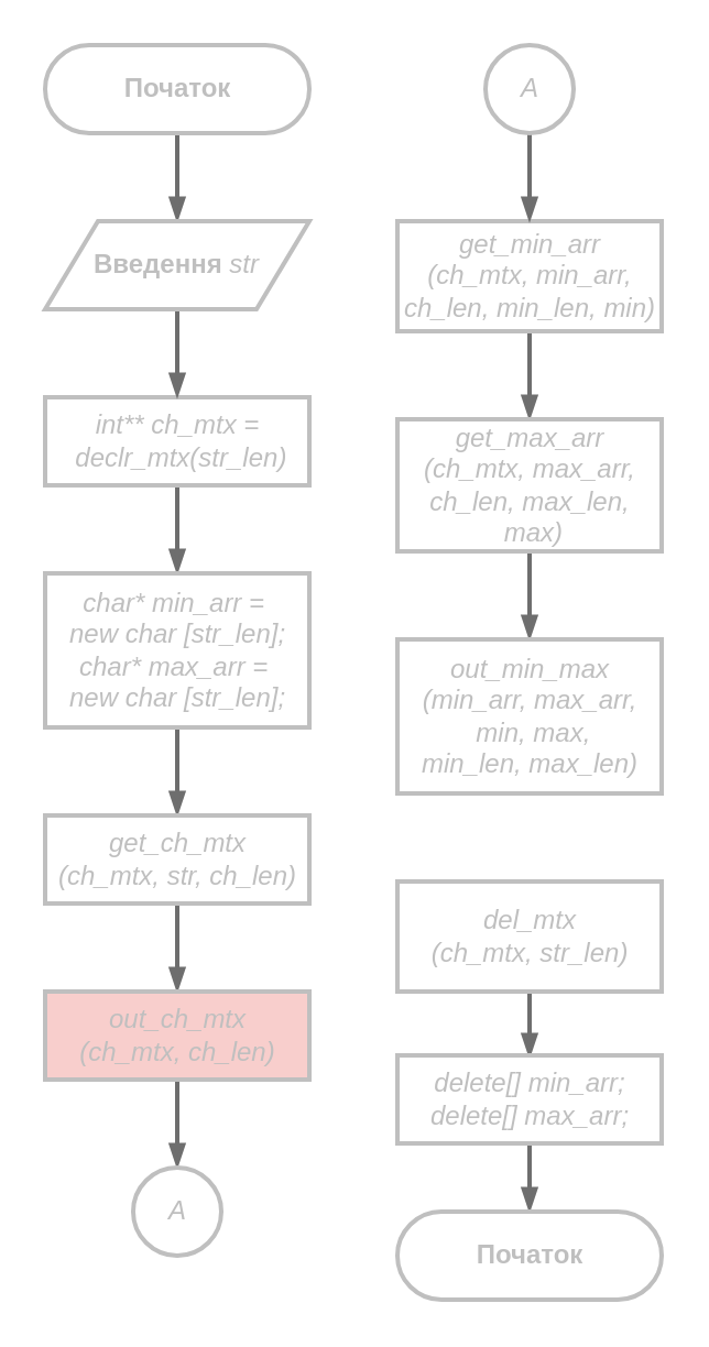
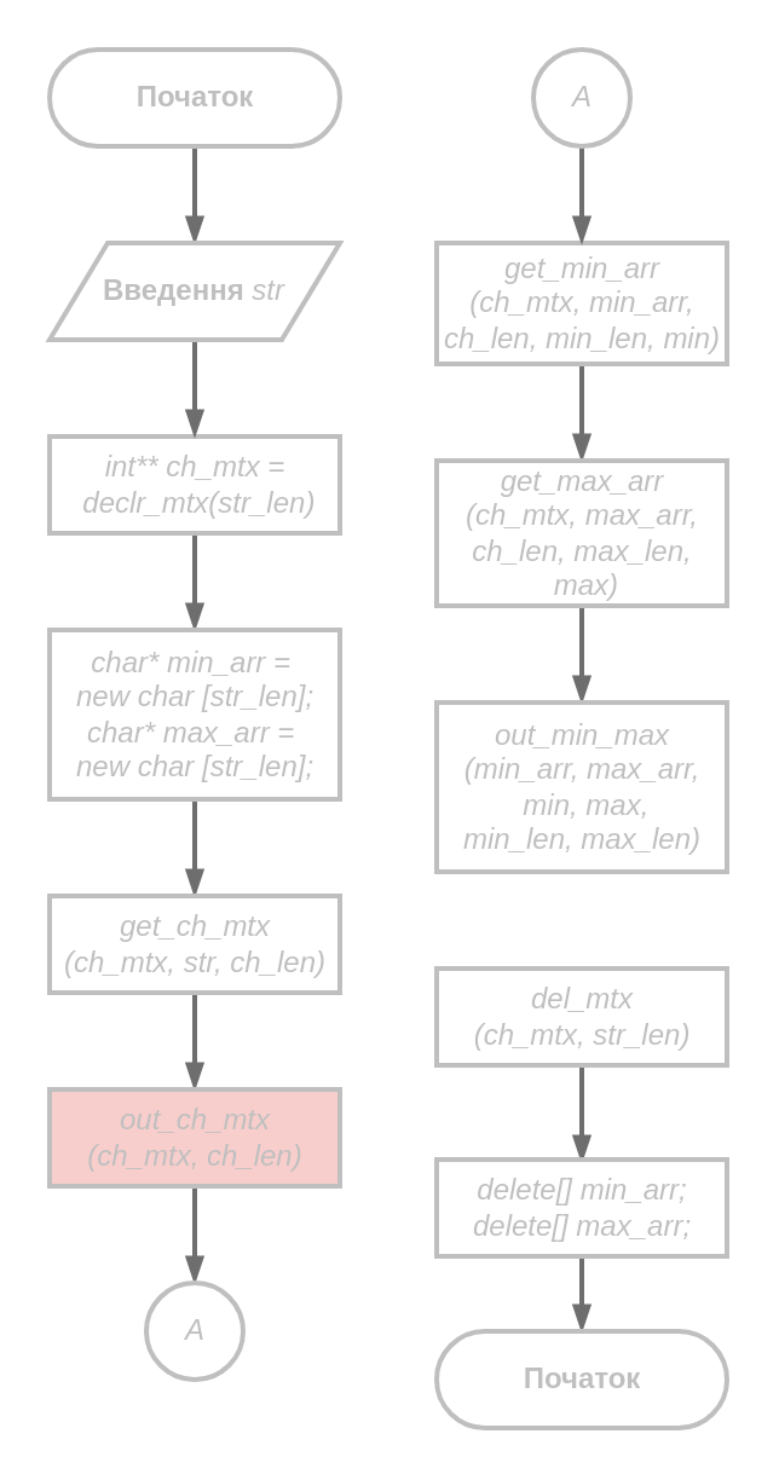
  <mxCell id="0" />
  <mxCell id="1" parent="0" />
  <mxCell id="2" style="edgeStyle=orthogonalEdgeStyle;rounded=0;orthogonalLoop=1;jettySize=auto;html=1;fontColor=#BFBFBF;strokeWidth=2;endArrow=blockThin;endFill=1;strokeColor=#6E6E6E;" edge="1" parent="1" source="3"><mxGeometry relative="1" as="geometry"><mxPoint x="80" y="100" as="targetPoint" /></mxGeometry></mxCell>
  <mxCell id="3" value="&lt;b&gt;&lt;font color=&quot;#bfbfbf&quot;&gt;Початок&lt;/font&gt;&lt;/b&gt;" style="html=1;dashed=0;whitespace=wrap;shape=mxgraph.dfd.start;strokeWidth=2;strokeColor=#BFBFBF;" vertex="1" parent="1"><mxGeometry x="20" y="20" width="120" height="40" as="geometry" /></mxCell>
  <mxCell id="4" style="edgeStyle=orthogonalEdgeStyle;rounded=0;orthogonalLoop=1;jettySize=auto;html=1;fontColor=#BFBFBF;endArrow=blockThin;endFill=1;strokeColor=#6E6E6E;strokeWidth=2;" edge="1" parent="1" source="5"><mxGeometry relative="1" as="geometry"><mxPoint x="80" y="260" as="targetPoint" /></mxGeometry></mxCell>
  <mxCell id="5" value="&lt;i&gt;int** ch_mtx =&lt;br&gt;&amp;nbsp;declr_mtx(str_len)&lt;/i&gt;" style="html=1;dashed=0;whitespace=wrap;fontColor=#BFBFBF;strokeColor=#BFBFBF;strokeWidth=2;" vertex="1" parent="1"><mxGeometry x="20" y="180" width="120" height="40" as="geometry" /></mxCell>
  <mxCell id="6" style="edgeStyle=orthogonalEdgeStyle;rounded=0;orthogonalLoop=1;jettySize=auto;html=1;entryX=0.5;entryY=0;entryDx=0;entryDy=0;fontColor=#BFBFBF;endArrow=blockThin;endFill=1;strokeColor=#6E6E6E;strokeWidth=2;" edge="1" parent="1" source="7" target="5"><mxGeometry relative="1" as="geometry" /></mxCell>
  <mxCell id="7" value="&lt;b&gt;Введення&amp;nbsp;&lt;/b&gt;&lt;i&gt;str&lt;/i&gt;" style="shape=parallelogram;perimeter=parallelogramPerimeter;whiteSpace=wrap;html=1;dashed=0;fontColor=#BFBFBF;strokeColor=#BFBFBF;strokeWidth=2;" vertex="1" parent="1"><mxGeometry x="20" y="100" width="120" height="40" as="geometry" /></mxCell>
  <mxCell id="8" style="edgeStyle=orthogonalEdgeStyle;rounded=0;orthogonalLoop=1;jettySize=auto;html=1;fontColor=#BFBFBF;endArrow=blockThin;endFill=1;strokeColor=#6E6E6E;strokeWidth=2;" edge="1" parent="1" source="9"><mxGeometry relative="1" as="geometry"><mxPoint x="80" y="370" as="targetPoint" /></mxGeometry></mxCell>
  <mxCell id="9" value="&lt;div&gt;&lt;i&gt;char* min_arr =&amp;nbsp;&lt;/i&gt;&lt;/div&gt;&lt;div&gt;&lt;i&gt;new char [str_len];&lt;/i&gt;&lt;/div&gt;&lt;div&gt;&lt;i&gt;&lt;span&gt;&#09;&lt;/span&gt;char* max_arr =&amp;nbsp;&lt;/i&gt;&lt;/div&gt;&lt;div&gt;&lt;i&gt;new char [str_len];&lt;/i&gt;&lt;/div&gt;" style="html=1;dashed=0;whitespace=wrap;fontColor=#BFBFBF;strokeColor=#BFBFBF;strokeWidth=2;" vertex="1" parent="1"><mxGeometry x="20" y="260" width="120" height="70" as="geometry" /></mxCell>
  <mxCell id="10" style="edgeStyle=orthogonalEdgeStyle;rounded=0;orthogonalLoop=1;jettySize=auto;html=1;entryX=0.5;entryY=0;entryDx=0;entryDy=0;fontColor=#BFBFBF;endArrow=blockThin;endFill=1;strokeColor=#6E6E6E;strokeWidth=2;" edge="1" parent="1" source="11" target="13"><mxGeometry relative="1" as="geometry" /></mxCell>
  <mxCell id="11" value="&lt;i&gt;get_ch_mtx&lt;br&gt;(ch_mtx, str, ch_len)&lt;/i&gt;" style="html=1;dashed=0;whitespace=wrap;fontColor=#BFBFBF;strokeColor=#BFBFBF;strokeWidth=2;" vertex="1" parent="1"><mxGeometry x="20" y="370" width="120" height="40" as="geometry" /></mxCell>
  <mxCell id="12" style="edgeStyle=orthogonalEdgeStyle;rounded=0;orthogonalLoop=1;jettySize=auto;html=1;fontColor=#BFBFBF;endArrow=blockThin;endFill=1;strokeColor=#6E6E6E;strokeWidth=2;" edge="1" parent="1" source="13"><mxGeometry relative="1" as="geometry"><mxPoint x="80" y="530" as="targetPoint" /></mxGeometry></mxCell>
  <mxCell id="13" value="&lt;i&gt;out_ch_mtx&lt;br&gt;(ch_mtx, ch_len)&lt;/i&gt;" style="html=1;dashed=0;whitespace=wrap;fontColor=#BFBFBF;strokeColor=#BFBFBF;strokeWidth=2;fillColor=#f8cecc;" vertex="1" parent="1"><mxGeometry x="20" y="450" width="120" height="40" as="geometry" /></mxCell>
  <mxCell id="14" style="edgeStyle=orthogonalEdgeStyle;rounded=0;orthogonalLoop=1;jettySize=auto;html=1;entryX=0.5;entryY=0;entryDx=0;entryDy=0;fontColor=#BFBFBF;endArrow=blockThin;endFill=1;strokeColor=#6E6E6E;strokeWidth=2;" edge="1" parent="1" source="15" target="17"><mxGeometry relative="1" as="geometry" /></mxCell>
  <mxCell id="15" value="&lt;i&gt;get_min_arr&lt;br&gt;(ch_mtx, min_arr, &lt;br&gt;ch_len, min_len, min)&lt;/i&gt;" style="html=1;dashed=0;whitespace=wrap;fontColor=#BFBFBF;strokeColor=#BFBFBF;strokeWidth=2;" vertex="1" parent="1"><mxGeometry x="180" y="100" width="120" height="50" as="geometry" /></mxCell>
  <mxCell id="16" style="edgeStyle=orthogonalEdgeStyle;rounded=0;orthogonalLoop=1;jettySize=auto;html=1;fontColor=#BFBFBF;endArrow=blockThin;endFill=1;strokeColor=#6E6E6E;strokeWidth=2;" edge="1" parent="1" source="17"><mxGeometry relative="1" as="geometry"><mxPoint x="240" y="290" as="targetPoint" /></mxGeometry></mxCell>
  <mxCell id="17" value="&lt;i&gt;get_max_arr&lt;br&gt;(ch_mtx, max_arr, &lt;br&gt;ch_len, max_len,&lt;br&gt;&amp;nbsp;max)&lt;/i&gt;" style="html=1;dashed=0;whitespace=wrap;fontColor=#BFBFBF;strokeColor=#BFBFBF;strokeWidth=2;" vertex="1" parent="1"><mxGeometry x="180" y="190" width="120" height="60" as="geometry" /></mxCell>
  <mxCell id="18" value="&lt;i&gt;out_min_max&lt;br&gt;(min_arr, max_arr,&lt;br&gt;&amp;nbsp;min, max, &lt;br&gt;min_len, max_len)&lt;/i&gt;" style="html=1;dashed=0;whitespace=wrap;fontColor=#BFBFBF;strokeColor=#BFBFBF;strokeWidth=2;" vertex="1" parent="1"><mxGeometry x="180" y="290" width="120" height="70" as="geometry" /></mxCell>
  <mxCell id="19" style="edgeStyle=orthogonalEdgeStyle;rounded=0;orthogonalLoop=1;jettySize=auto;html=1;fontColor=#BFBFBF;endArrow=blockThin;endFill=1;strokeColor=#6E6E6E;strokeWidth=2;" edge="1" parent="1" source="20"><mxGeometry relative="1" as="geometry"><mxPoint x="240" y="480" as="targetPoint" /></mxGeometry></mxCell>
- <mxCell id="20" value="&lt;i&gt;del_mtx&lt;br&gt;(ch_mtx, str_len)&lt;/i&gt;" style="html=1;dashed=0;whitespace=wrap;fontColor=#BFBFBF;strokeColor=#BFBFBF;strokeWidth=2;" vertex="1" parent="1"><mxGeometry x="180" y="400" width="120" height="50" as="geometry" /></mxCell>
+ <mxCell id="20" value="&lt;i&gt;del_mtx&lt;br&gt;(ch_mtx, str_len)&lt;/i&gt;" style="html=1;dashed=0;whitespace=wrap;fontColor=#BFBFBF;strokeColor=#BFBFBF;strokeWidth=2;" vertex="1" parent="1"><mxGeometry x="180" y="400" width="120" height="40" as="geometry" /></mxCell>
  <mxCell id="21" style="edgeStyle=orthogonalEdgeStyle;rounded=0;orthogonalLoop=1;jettySize=auto;html=1;entryX=0.5;entryY=0.5;entryDx=0;entryDy=-20;entryPerimeter=0;fontColor=#BFBFBF;endArrow=blockThin;endFill=1;strokeColor=#6E6E6E;strokeWidth=2;" edge="1" parent="1" source="22" target="23"><mxGeometry relative="1" as="geometry" /></mxCell>
  <mxCell id="22" value="&lt;div&gt;&lt;i&gt;delete[] min_arr;&lt;/i&gt;&lt;/div&gt;&lt;div&gt;&lt;i&gt;&lt;span&gt;&#09;&lt;/span&gt;delete[] max_arr;&lt;/i&gt;&lt;/div&gt;" style="html=1;dashed=0;whitespace=wrap;fontColor=#BFBFBF;strokeColor=#BFBFBF;strokeWidth=2;" vertex="1" parent="1"><mxGeometry x="180" y="479" width="120" height="40" as="geometry" /></mxCell>
  <mxCell id="23" value="&lt;b&gt;&lt;font color=&quot;#bfbfbf&quot;&gt;Початок&lt;/font&gt;&lt;/b&gt;" style="html=1;dashed=0;whitespace=wrap;shape=mxgraph.dfd.start;strokeWidth=2;strokeColor=#BFBFBF;" vertex="1" parent="1"><mxGeometry x="180" y="550" width="120" height="40" as="geometry" /></mxCell>
  <mxCell id="24" value="&lt;i&gt;A&lt;/i&gt;" style="shape=ellipse;html=1;dashed=0;whitespace=wrap;aspect=fixed;perimeter=ellipsePerimeter;fontColor=#BFBFBF;strokeColor=#BFBFBF;strokeWidth=2;" vertex="1" parent="1"><mxGeometry x="60" y="530" width="40" height="40" as="geometry" /></mxCell>
  <mxCell id="25" style="edgeStyle=orthogonalEdgeStyle;rounded=0;orthogonalLoop=1;jettySize=auto;html=1;entryX=0.5;entryY=0;entryDx=0;entryDy=0;fontColor=#BFBFBF;endArrow=blockThin;endFill=1;strokeColor=#6E6E6E;strokeWidth=2;" edge="1" parent="1" source="26" target="15"><mxGeometry relative="1" as="geometry" /></mxCell>
  <mxCell id="26" value="&lt;i&gt;A&lt;/i&gt;" style="shape=ellipse;html=1;dashed=0;whitespace=wrap;aspect=fixed;perimeter=ellipsePerimeter;fontColor=#BFBFBF;strokeColor=#BFBFBF;strokeWidth=2;" vertex="1" parent="1"><mxGeometry x="220" y="20" width="40" height="40" as="geometry" /></mxCell>
